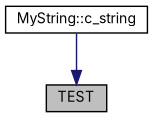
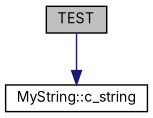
  digraph {
    rankdir=TB
    fontname=Inter
    node [color=black fontname=Inter fontsize=10 shape=record style=filled]
    n1 [fillcolor=grey75 fontcolor=black height=0.2 label=TEST width=0.4]
    n2 [fillcolor=white height=0.2 label="MyString::c_string" width=0.4]
-   n2 -> n1 [color=midnightblue fontname=Inter fontsize=10 labelfontname=Helvetica labelfontsize=10 style=solid]
+   n1 -> n2 [color=midnightblue fontname=Inter fontsize=10 labelfontname=Helvetica labelfontsize=10 style=solid]
  }
